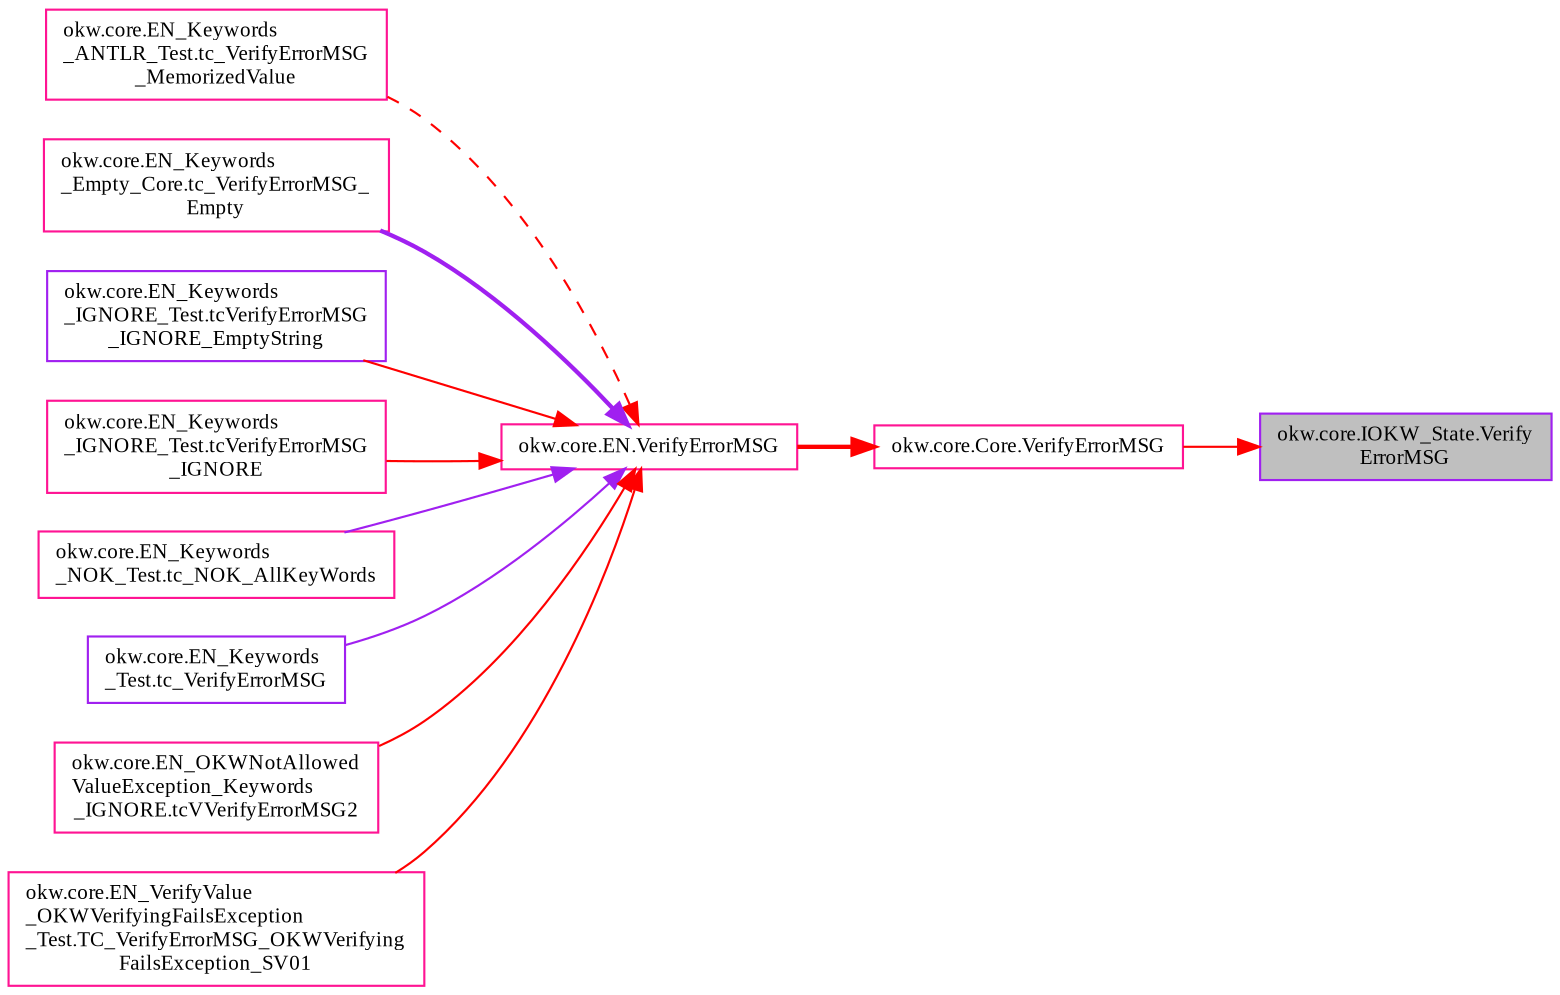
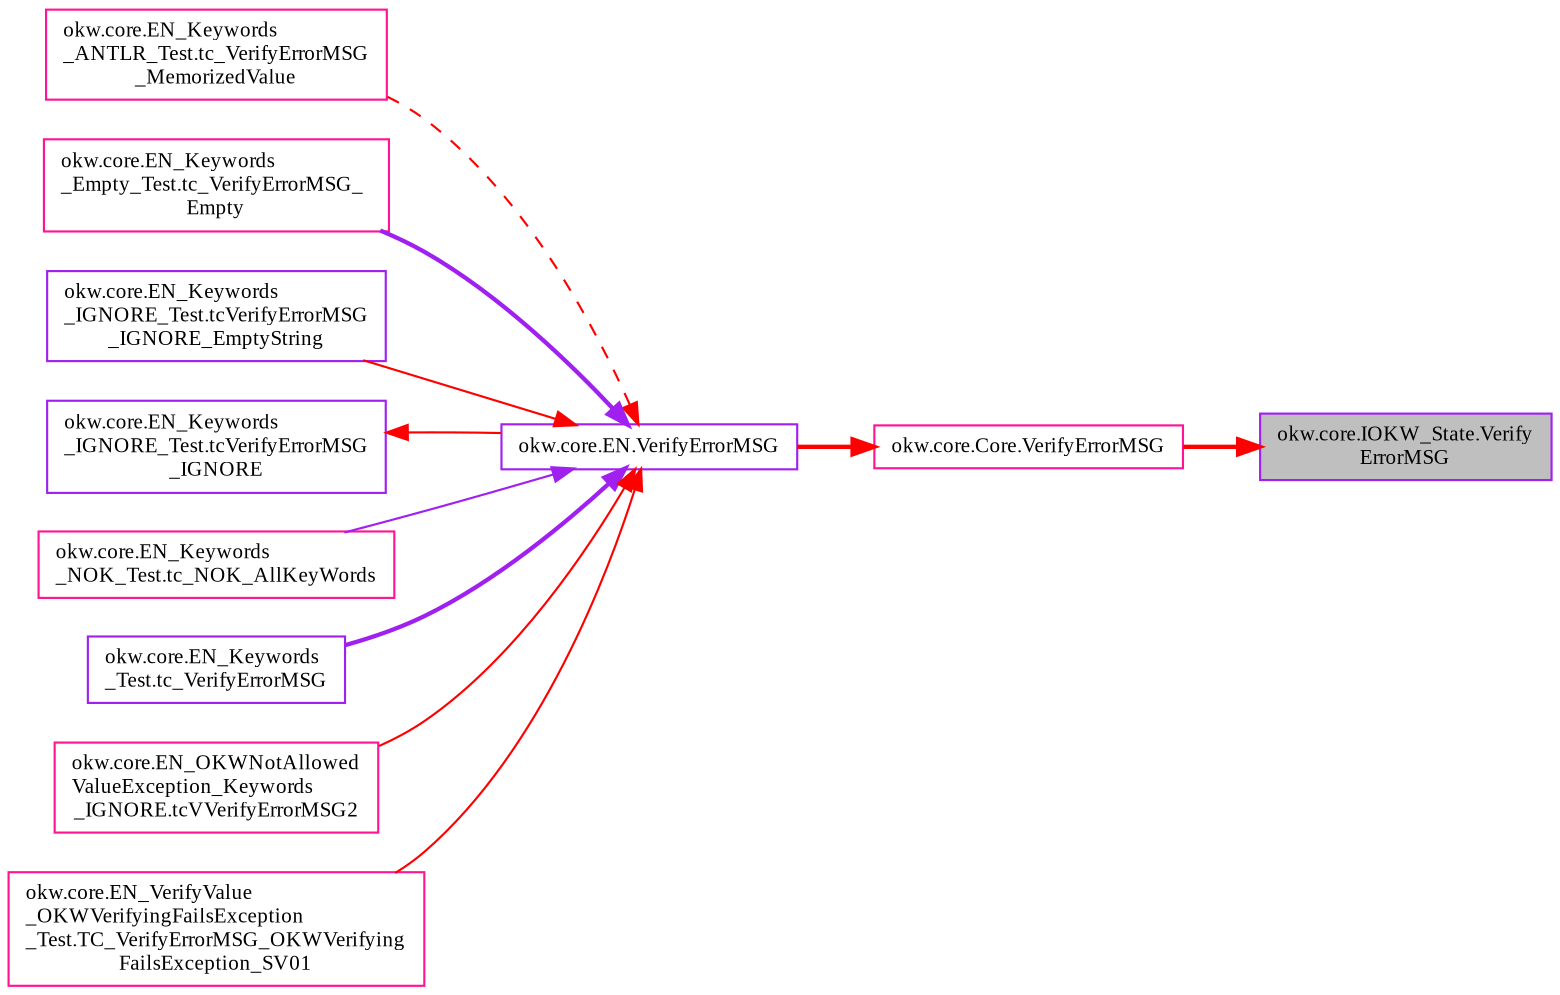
  digraph {
    fontname="Liberation Serif"
    rankdir=RL
    node [color=deeppink fillcolor=white fontname="Liberation Serif" fontsize=10 shape=record style=filled]
    edge [color=red dir=back fontname="Liberation Serif" fontsize=10 labelfontname=Helvetica labelfontsize=10 style=solid]
    n1 [color=purple fillcolor=grey75 fontcolor=black height=0.2 label="okw.core.IOKW_State.Verify\lErrorMSG" width=0.4]
    n2 [height=0.2 label="okw.core.Core.VerifyErrorMSG" width=0.4]
-   n3 [height=0.2 label="okw.core.EN.VerifyErrorMSG" width=0.4]
+   n3 [color=purple height=0.2 label="okw.core.EN.VerifyErrorMSG" width=0.4]
    n4 [height=0.2 label="okw.core.EN_Keywords\l_ANTLR_Test.tc_VerifyErrorMSG\l_MemorizedValue" width=0.4]
-   n5 [height=0.2 label="okw.core.EN_Keywords\l_Empty_Core.tc_VerifyErrorMSG_\lEmpty" width=0.4]
+   n5 [height=0.2 label="okw.core.EN_Keywords\l_Empty_Test.tc_VerifyErrorMSG_\lEmpty" width=0.4]
    n6 [color=purple height=0.2 label="okw.core.EN_Keywords\l_IGNORE_Test.tcVerifyErrorMSG\l_IGNORE_EmptyString" width=0.4]
-   n7 [height=0.2 label="okw.core.EN_Keywords\l_IGNORE_Test.tcVerifyErrorMSG\l_IGNORE" width=0.4]
+   n7 [color=purple height=0.2 label="okw.core.EN_Keywords\l_IGNORE_Test.tcVerifyErrorMSG\l_IGNORE" width=0.4]
    n8 [height=0.2 label="okw.core.EN_Keywords\l_NOK_Test.tc_NOK_AllKeyWords" width=0.4]
    n9 [color=purple height=0.2 label="okw.core.EN_Keywords\l_Test.tc_VerifyErrorMSG" width=0.4]
    n10 [height=0.2 label="okw.core.EN_OKWNotAllowed\lValueException_Keywords\l_IGNORE.tcVVerifyErrorMSG2" width=0.4]
    n11 [height=0.2 label="okw.core.EN_VerifyValue\l_OKWVerifyingFailsException\l_Test.TC_VerifyErrorMSG_OKWVerifying\lFailsException_SV01" width=0.4]
-   n1 -> n2
+   n1 -> n2 [style=bold]
    n2 -> n3 [style=bold]
    n3 -> n4 [style=dashed]
    n3 -> n5 [color=purple style=bold]
    n3 -> n6
-   n3 -> n7
+   n7 -> n3
    n3 -> n8 [color=purple]
-   n3 -> n9 [color=purple]
+   n3 -> n9 [color=purple style=bold]
    n3 -> n10
    n3 -> n11
  }
